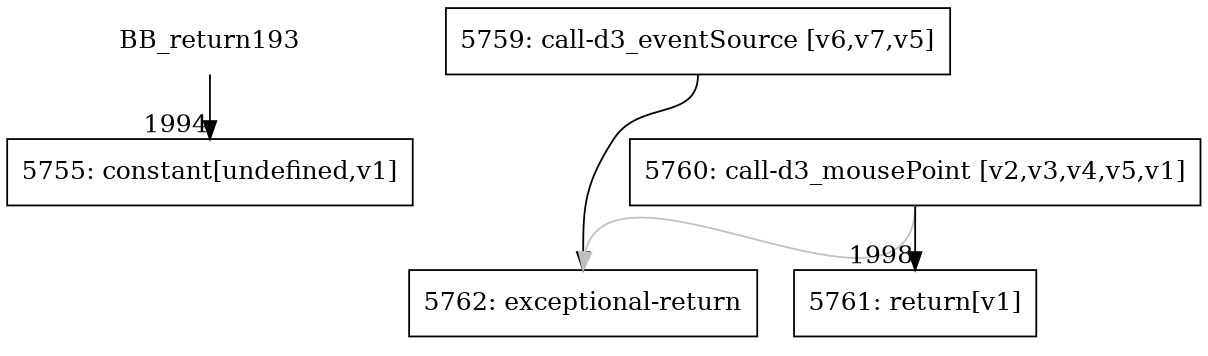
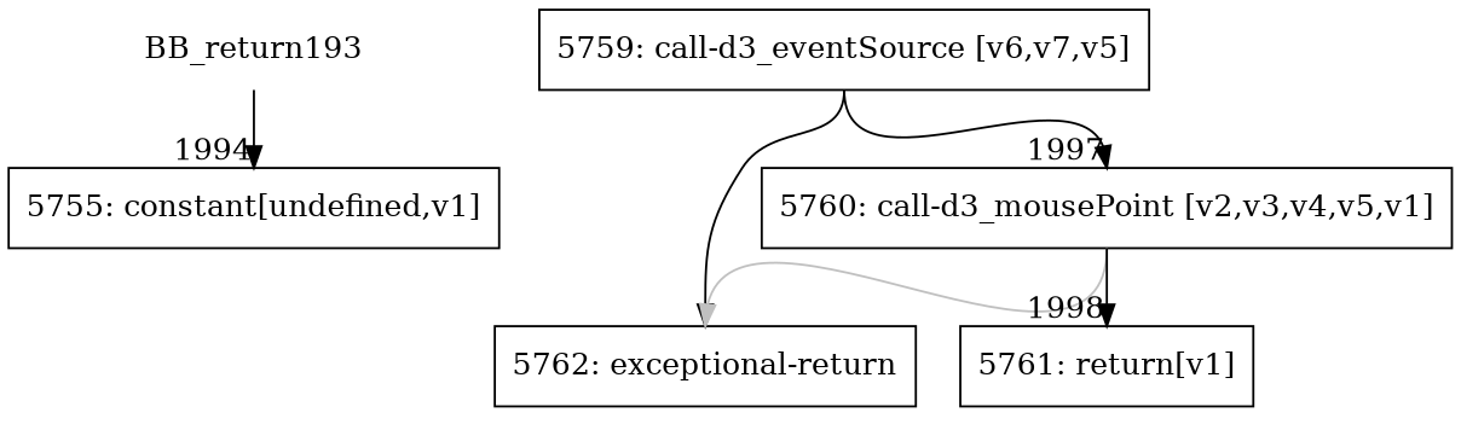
  digraph {
    rankdir=TD
    node [shape=record]
    edge [headport=n tailport=s]
    n1 [label=BB_return193 shape=none]
    n2 [label="{5755: constant[undefined,v1]}"]
    n3 [label="{5759: call-d3_eventSource [v6,v7,v5]}"]
    n4 [label="{5762: exceptional-return}"]
    n5 [label="{5760: call-d3_mousePoint [v2,v3,v4,v5,v1]}"]
    n6 [label="{5761: return[v1]}"]
    n1 -> n2 [headlabel="    1994"]
    n3 -> n4 [color=black]
+   n3 -> n5 [headlabel="      1997"]
    n5 -> n4 [color=gray]
    n5 -> n6 [headlabel="      1998"]
  }
